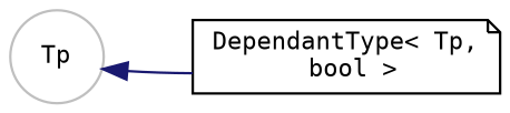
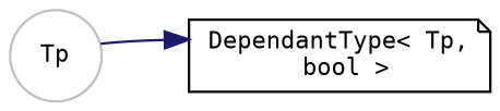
  digraph {
    rankdir=LR
    fontname="DejaVu Sans Mono"
    node [fillcolor=white fontname="DejaVu Sans Mono" fontsize=10 style=filled]
    n1 [color=grey75 height=0.2 label=Tp shape=circle width=0.4]
    n2 [color=black height=0.2 label="DependantType\< Tp,\l bool \>" shape=note width=0.4]
-   n1 -> n2 [color=midnightblue dir=back fontname="DejaVu Sans Mono" fontsize=10 labelfontname=Helvetica labelfontsize=10 style=solid]
+   n2 -> n1 [color=midnightblue dir=back fontname="DejaVu Sans Mono" fontsize=10 labelfontname=Helvetica labelfontsize=10 style=solid]
  }
